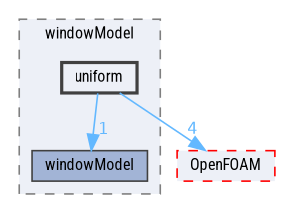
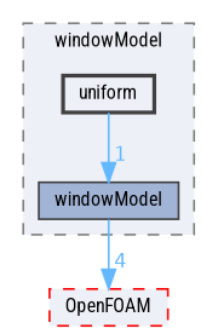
  digraph {
    compound=true
    fontname="Roboto Condensed"
    node [color=grey25 fillcolor="#edf0f7" fontname="Roboto Condensed" fontsize=10 shape=box]
    edge [color=steelblue1 fontcolor=steelblue1 fontname="Roboto Condensed" fontsize=10 labeldistance=1.5 labelfontname=Helvetica labelfontsize=10]
    n1 [fillcolor="#a2b4d6" height=0.2 label=windowModel style=filled width=0.4]
    n2 [height=0.2 label=uniform style="filled,bold" width=0.4]
    n3 [color=red height=0.2 label=OpenFOAM style="filled,dashed" width=0.4]
    subgraph cluster_1 {
      bgcolor="#edf0f7"
      fontsize=10
      label=windowModel
      pencolor=grey50
      style="filled,dashed"
      n1
      n2
    }
    n2 -> n1 [headlabel=1]
-   n2 -> n3 [headlabel=4]
+   n1 -> n3 [headlabel=4]
  }
